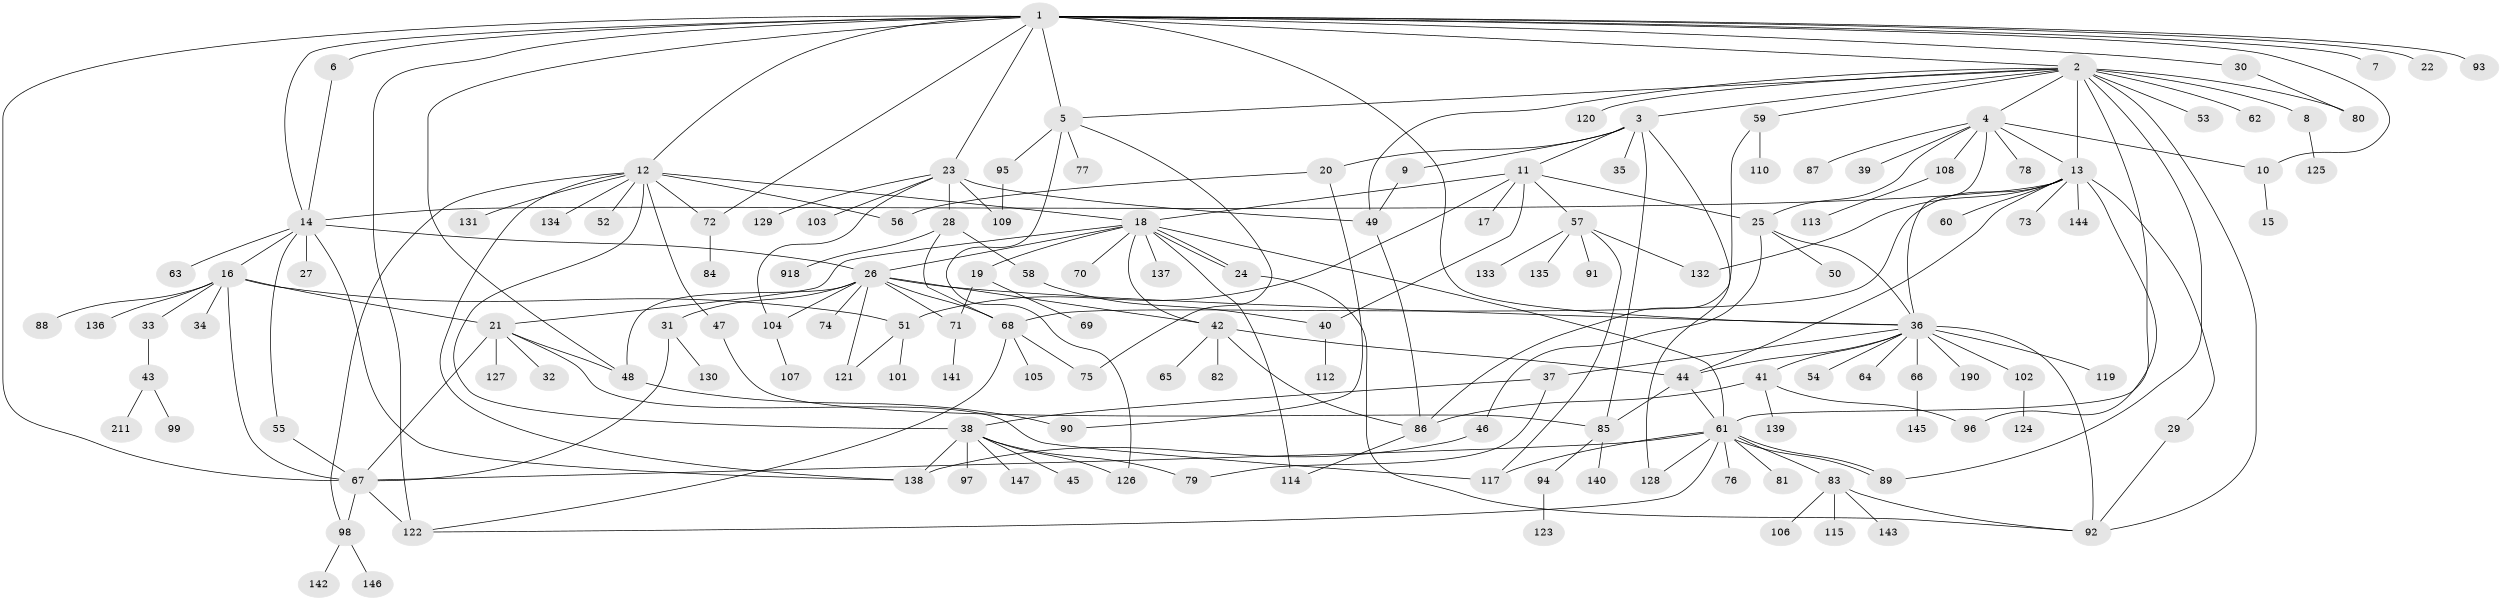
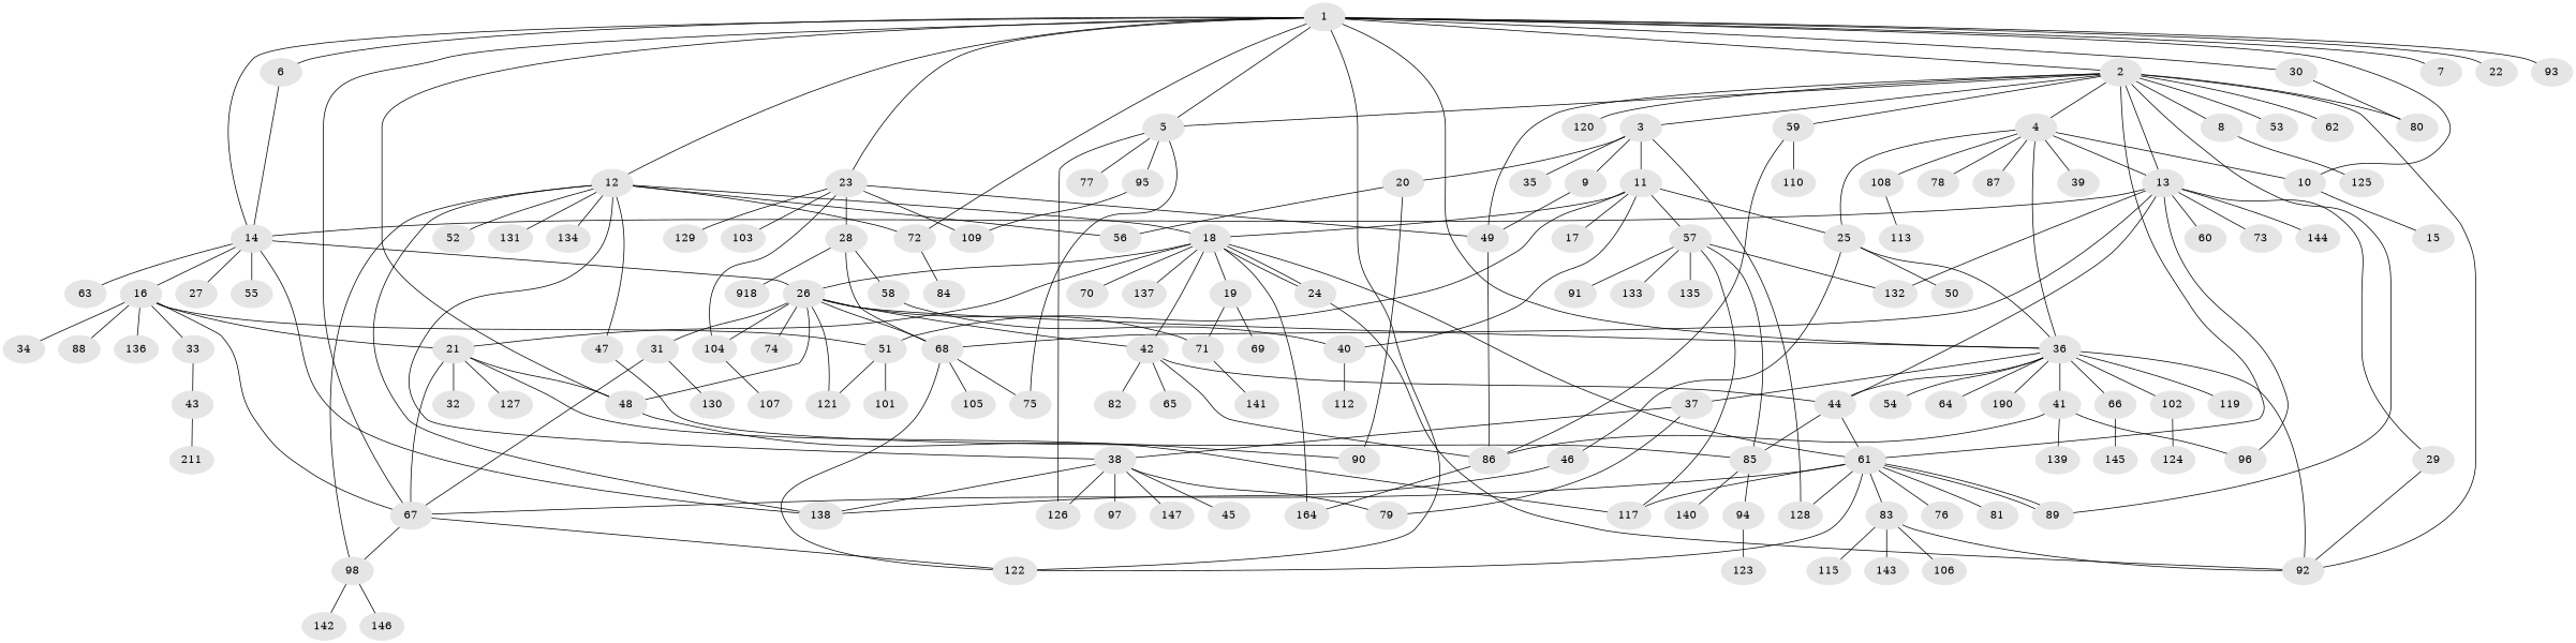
  graph {
    node [color=gray90 style=filled]
    1
    2
    5
    6
    7
    10
    12
    14
    22
    23
    30
    36
    48
    67
    72
    93
    122
    3
    4
    8
    13
    49
    53
    59
    61
    62
    80
    89
    92
    120
    75
    77
    95
    126
    15
    18
    38
    47
    52
    56
    98
    131
    134
    138
    16
    26
    27
    55
    63
    28
    103
    104
    109
    129
    44
    37
    41
    54
    64
    66
    n61 [label=190]
    102
    119
    90
    84
    11
    9
    20
    35
    85
    128
    25
    39
    78
    87
    108
    125
    17
    40
    51
    57
    29
    60
    68
    73
    96
    132
    144
    86
    110
    117
    76
    81
    83
    94
    140
    46
    50
    113
    21
    19
    24
    42
    70
-   114
+   114 [label=164]
    137
    112
    121
    101
    91
    133
    135
    79
    45
    97
    147
    142
    146
    105
    33
    34
    88
    136
    71
    31
    74
    32
    127
    43
    69
    65
    82
    141
    58
    n135 [label=918]
    107
    130
-   99
    n139 [label=211]
    139
    145
    124
    106
    115
    143
    123
    1 -- 2
    1 -- 5
    1 -- 6
    1 -- 7
    1 -- 10
    1 -- 12
    1 -- 14
    1 -- 22
    1 -- 23
    1 -- 30
    1 -- 36
    1 -- 48
    1 -- 67
    1 -- 72
    1 -- 93
    1 -- 122
    2 -- 5
    2 -- 3
    2 -- 4
    2 -- 8
    2 -- 13
    2 -- 49
    2 -- 53
    2 -- 59
    2 -- 61
    2 -- 62
    2 -- 80
    2 -- 89
    2 -- 92
    2 -- 120
    5 -- 75
    5 -- 77
    5 -- 95
    5 -- 126
    6 -- 14
    10 -- 15
    12 -- 72
    12 -- 18
    12 -- 38
    12 -- 47
    12 -- 52
    12 -- 56
    12 -- 98
    12 -- 131
    12 -- 134
    12 -- 138
    14 -- 138
    14 -- 16
    14 -- 26
    14 -- 27
    14 -- 55
    14 -- 63
    23 -- 49
    23 -- 28
    23 -- 103
    23 -- 104
    23 -- 109
    23 -- 129
    30 -- 80
    36 -- 92
    36 -- 44
    36 -- 37
    36 -- 41
    36 -- 54
    36 -- 64
    36 -- 66
    36 -- n61
    36 -- 102
    36 -- 119
    48 -- 90
    67 -- 122
    67 -- 98
    72 -- 84
    3 -- 11
    3 -- 9
    3 -- 20
    3 -- 35
-   3 -- 85
+   57 -- 85
    3 -- 128
    4 -- 10
    4 -- 36
    4 -- 13
    4 -- 25
    4 -- 39
    4 -- 78
    4 -- 87
    4 -- 108
    8 -- 125
    13 -- 14
    13 -- 44
    13 -- 29
    13 -- 60
    13 -- 68
    13 -- 73
    13 -- 96
    13 -- 132
    13 -- 144
    49 -- 86
    59 -- 86
    59 -- 110
    61 -- 67
    61 -- 122
    61 -- 89
    61 -- 89
    61 -- 128
    61 -- 117
    61 -- 76
    61 -- 81
    61 -- 83
    95 -- 109
    18 -- 61
    18 -- 26
    18 -- 21
    18 -- 19
    18 -- 24
    18 -- 24
    18 -- 42
    18 -- 70
    18 -- 114
    18 -- 137
    38 -- 126
    38 -- 138
    38 -- 79
    38 -- 45
    38 -- 97
    38 -- 147
    47 -- 85
    98 -- 142
    98 -- 146
    16 -- 67
    16 -- 51
    16 -- 21
    16 -- 33
    16 -- 34
    16 -- 88
    16 -- 136
    26 -- 36
    26 -- 48
    26 -- 104
    26 -- 68
    26 -- 42
    26 -- 121
    26 -- 71
    26 -- 31
    26 -- 74
-   55 -- 67
    28 -- 68
    28 -- 58
    28 -- n135
    104 -- 107
    44 -- 61
    44 -- 85
    37 -- 38
    37 -- 79
    41 -- 96
    41 -- 86
    41 -- 139
    66 -- 145
    102 -- 124
    11 -- 18
    11 -- 25
    11 -- 17
    11 -- 40
    11 -- 51
    11 -- 57
    9 -- 49
    20 -- 56
    20 -- 90
    85 -- 94
    85 -- 140
    25 -- 36
    25 -- 46
    25 -- 50
    108 -- 113
    40 -- 112
    51 -- 121
    51 -- 101
    57 -- 132
    57 -- 117
    57 -- 91
    57 -- 133
    57 -- 135
    29 -- 92
    68 -- 122
    68 -- 75
    68 -- 105
    86 -- 114
    83 -- 92
    83 -- 106
    83 -- 115
    83 -- 143
    94 -- 123
    46 -- 138
    21 -- 48
    21 -- 67
    21 -- 117
    21 -- 32
    21 -- 127
    19 -- 71
    19 -- 69
    24 -- 92
    42 -- 44
    42 -- 86
    42 -- 65
    42 -- 82
    33 -- 43
    71 -- 141
    31 -- 67
    31 -- 130
-   43 -- 99
    43 -- n139
    58 -- 40
  }
